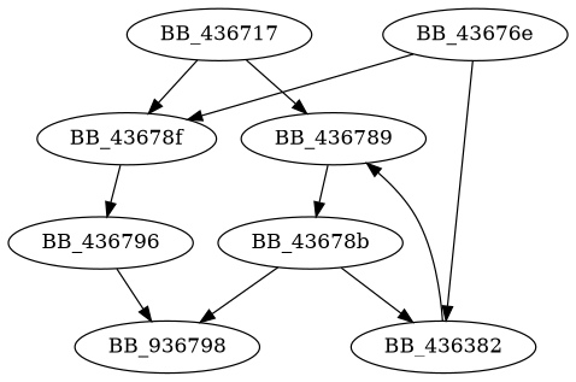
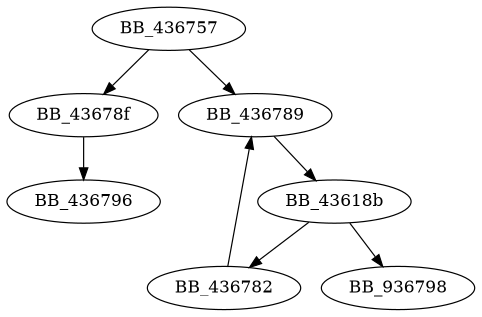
  digraph {
-   BB_436757 [label=BB_436717]
+   BB_436757
    BB_43678f
    BB_436789
-   BB_43676e
-   BB_436782 [label=BB_436382]
+   BB_436782
    BB_436796
    n7 [label=BB_936798]
-   BB_43678b
+   BB_43678b [label=BB_43618b]
    BB_436757 -> BB_43678f
    BB_436757 -> BB_436789
    BB_43678f -> BB_436796
    BB_436789 -> BB_43678b
-   BB_43676e -> BB_43678f
-   BB_43676e -> BB_436782
    BB_436782 -> BB_436789
-   BB_436796 -> n7
    BB_43678b -> BB_436782
    BB_43678b -> n7
  }
